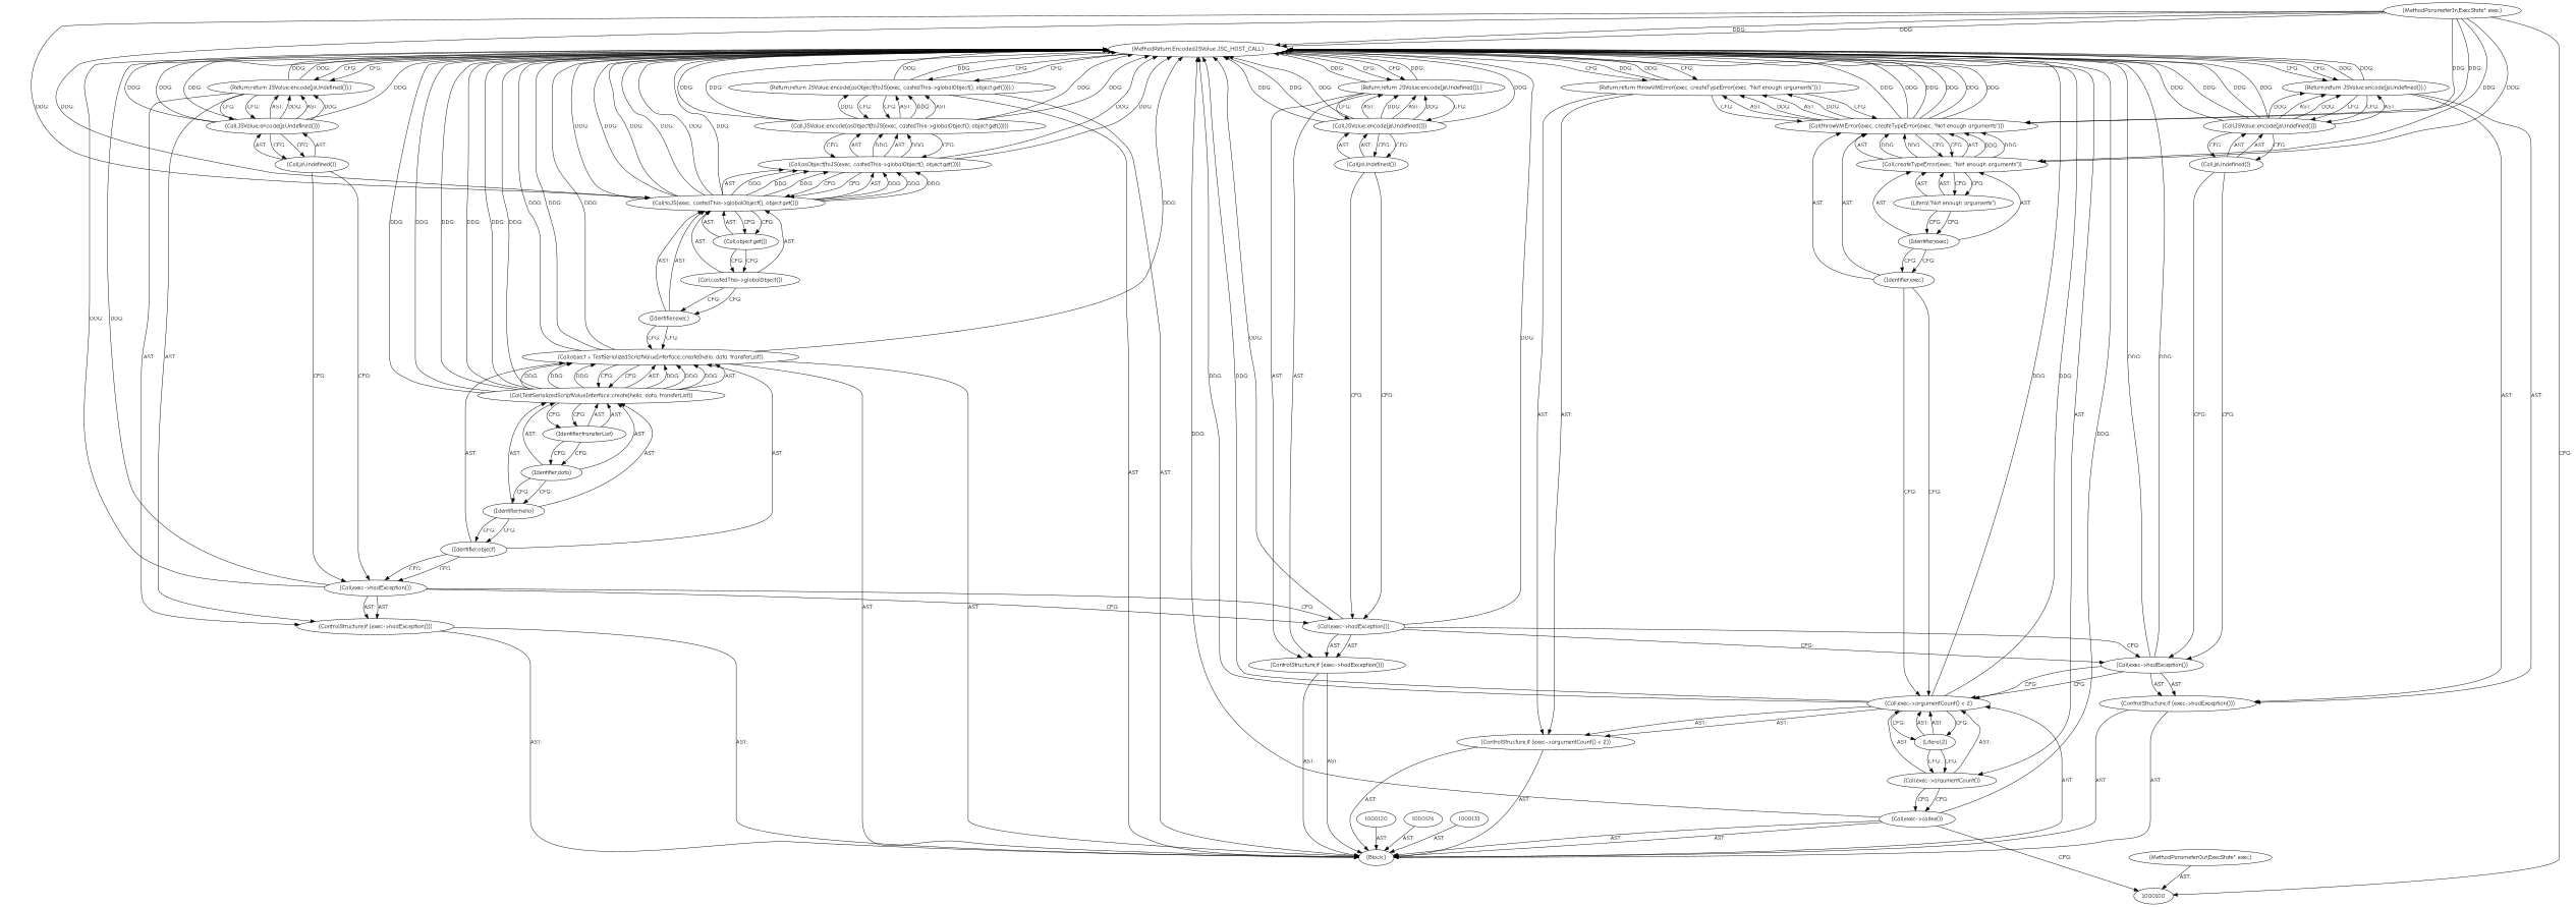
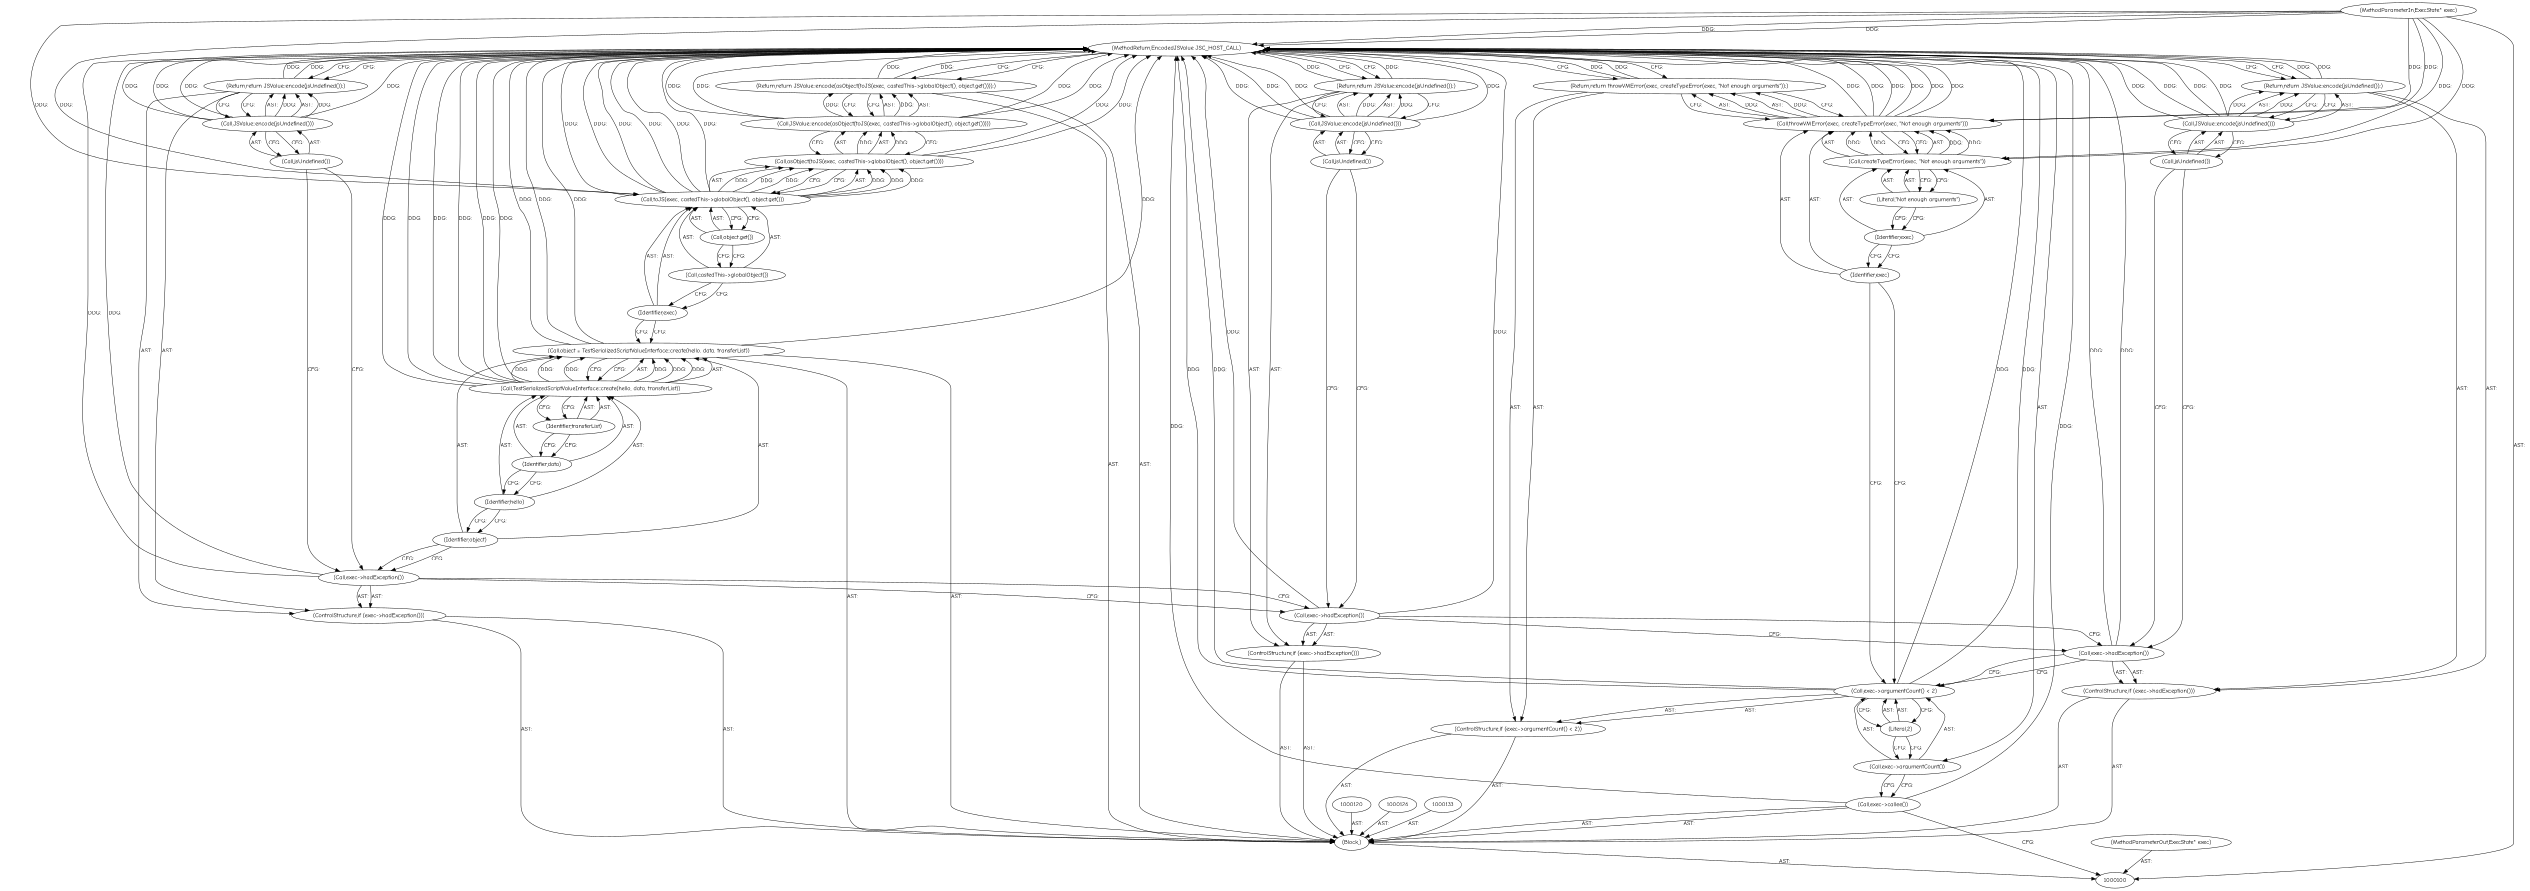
  digraph {
    fontname="Comic Neue"
    node [fontname="Comic Neue"]
    edge [fontname="Comic Neue"]
    n1 [label="(MethodReturn,EncodedJSValue JSC_HOST_CALL)"]
    n2 [label="(Return,return JSValue::encode(jsUndefined());)"]
    n3 [label="(Return,return JSValue::encode(jsUndefined());)"]
    n4 [label="(Return,return JSValue::encode(asObject(toJS(exec, castedThis->globalObject(), object.get())));)"]
    n5 [label="(Return,return throwVMError(exec, createTypeError(exec, \"Not enough arguments\"));)"]
    n6 [label="(Return,return JSValue::encode(jsUndefined());)"]
    n7 [label="(Call,exec->argumentCount())"]
    n8 [label="(ControlStructure,if (exec->hadException()))"]
    n9 [label="(Call,JSValue::encode(jsUndefined()))"]
    n10 [label="(ControlStructure,if (exec->hadException()))"]
    n11 [label="(Call,JSValue::encode(jsUndefined()))"]
    n12 [label="(Block,)"]
    n13 [label="(Call,JSValue::encode(asObject(toJS(exec, castedThis->globalObject(), object.get()))))"]
    n14 [label="(Call,throwVMError(exec, createTypeError(exec, \"Not enough arguments\")))"]
    n15 [label="(ControlStructure,if (exec->argumentCount() < 2))"]
    n16 [label="(ControlStructure,if (exec->hadException()))"]
    n17 [label="(Call,JSValue::encode(jsUndefined()))"]
    n18 [label="(MethodParameterIn,ExecState* exec)"]
    1000100
    n20 [label="(Call,toJS(exec, castedThis->globalObject(), object.get()))"]
    n21 [label="(Call,createTypeError(exec, \"Not enough arguments\"))"]
    n22 [label="(Call,asObject(toJS(exec, castedThis->globalObject(), object.get())))"]
    n23 [label="(Call,object.get())"]
    n24 [label="(Literal,\"Not enough arguments\")"]
    n25 [label="(MethodParameterOut,ExecState* exec)"]
    n26 [label="(Call,exec->hadException())"]
    n27 [label="(Call,exec->hadException())"]
    n28 [label="(Call,exec->argumentCount() < 2)"]
    n29 [label="(Call,jsUndefined())"]
    n30 [label="(Call,exec->hadException())"]
    n31 [label="(Call,jsUndefined())"]
    n32 [label="(Identifier,data)"]
    n33 [label="(Call,TestSerializedScriptValueInterface::create(hello, data, transferList))"]
    n34 [label="(Identifier,hello)"]
    n35 [label="(Identifier,transferList)"]
    n36 [label="(Call,object = TestSerializedScriptValueInterface::create(hello, data, transferList))"]
    n37 [label="(Identifier,object)"]
    n38 [label="(Call,castedThis->globalObject())"]
    n39 [label="(Identifier,exec)"]
    n40 [label="(Call,exec->callee())"]
    n41 [label="(Literal,2)"]
    n42 [label="(Identifier,exec)"]
    n43 [label="(Identifier,exec)"]
    n44 [label="(Call,jsUndefined())"]
    1000120
    1000126
    n47 [label=1000133]
    n1 -> n2 [label="CFG: "]
    n1 -> n2 [label="CFG: "]
    n1 -> n3 [label="CFG: "]
    n1 -> n3 [label="CFG: "]
    n1 -> n4 [label="CFG: "]
    n1 -> n4 [label="CFG: "]
    n1 -> n5 [label="CFG: "]
    n1 -> n5 [label="CFG: "]
    n1 -> n6 [label="CFG: "]
    n1 -> n6 [label="CFG: "]
    n1 -> n7 [label="AST: "]
    n2 -> n1 [label="DDG: "]
    n2 -> n1 [label="DDG: "]
    n2 -> n8 [label="AST: "]
    n2 -> n8 [label="AST: "]
    n2 -> n9 [label="CFG: "]
    n2 -> n9 [label="CFG: "]
    n3 -> n1 [label="DDG: "]
    n3 -> n1 [label="DDG: "]
    n3 -> n10 [label="AST: "]
    n3 -> n10 [label="AST: "]
    n3 -> n11 [label="CFG: "]
    n3 -> n11 [label="CFG: "]
    n4 -> n1 [label="DDG: "]
    n4 -> n1 [label="DDG: "]
    n4 -> n12 [label="AST: "]
    n4 -> n12 [label="AST: "]
    n4 -> n13 [label="CFG: "]
    n4 -> n13 [label="CFG: "]
    n5 -> n1 [label="DDG: "]
    n5 -> n1 [label="DDG: "]
    n5 -> n14 [label="CFG: "]
    n5 -> n14 [label="CFG: "]
    n5 -> n15 [label="AST: "]
    n5 -> n15 [label="AST: "]
    n6 -> n1 [label="DDG: "]
    n6 -> n1 [label="DDG: "]
    n6 -> n16 [label="AST: "]
    n6 -> n16 [label="AST: "]
    n6 -> n17 [label="CFG: "]
    n6 -> n17 [label="CFG: "]
    n7 -> n28 [label="AST: "]
    n7 -> n28 [label="AST: "]
    n7 -> n40 [label="CFG: "]
    n7 -> n40 [label="CFG: "]
    n8 -> n12 [label="AST: "]
    n8 -> n12 [label="AST: "]
    n9 -> n1 [label="DDG: "]
    n9 -> n1 [label="DDG: "]
    n9 -> n1 [label="DDG: "]
    n9 -> n1 [label="DDG: "]
    n9 -> n2 [label="AST: "]
    n9 -> n2 [label="DDG: "]
    n9 -> n2 [label="AST: "]
    n9 -> n2 [label="DDG: "]
    n9 -> n29 [label="CFG: "]
    n9 -> n29 [label="CFG: "]
    n10 -> n12 [label="AST: "]
    n10 -> n12 [label="AST: "]
    n11 -> n1 [label="DDG: "]
    n11 -> n1 [label="DDG: "]
    n11 -> n1 [label="DDG: "]
    n11 -> n1 [label="DDG: "]
    n11 -> n3 [label="AST: "]
    n11 -> n3 [label="DDG: "]
    n11 -> n3 [label="AST: "]
    n11 -> n3 [label="DDG: "]
    n11 -> n31 [label="CFG: "]
    n11 -> n31 [label="CFG: "]
-   n12 -> n28 [label="AST: "]
+   n12 -> 1000100 [label="AST: "]
    n13 -> n1 [label="DDG: "]
    n13 -> n1 [label="DDG: "]
    n13 -> n1 [label="DDG: "]
    n13 -> n1 [label="DDG: "]
    n13 -> n4 [label="AST: "]
    n13 -> n4 [label="DDG: "]
    n13 -> n4 [label="AST: "]
    n13 -> n4 [label="DDG: "]
    n13 -> n22 [label="CFG: "]
    n13 -> n22 [label="CFG: "]
    n14 -> n1 [label="DDG: "]
    n14 -> n1 [label="DDG: "]
    n14 -> n1 [label="DDG: "]
    n14 -> n1 [label="DDG: "]
    n14 -> n1 [label="DDG: "]
    n14 -> n1 [label="DDG: "]
    n14 -> n5 [label="AST: "]
    n14 -> n5 [label="DDG: "]
    n14 -> n5 [label="AST: "]
    n14 -> n5 [label="DDG: "]
    n14 -> n21 [label="CFG: "]
    n14 -> n21 [label="CFG: "]
    n15 -> n12 [label="AST: "]
    n15 -> n12 [label="AST: "]
    n16 -> n12 [label="AST: "]
    n16 -> n12 [label="AST: "]
    n17 -> n1 [label="DDG: "]
    n17 -> n1 [label="DDG: "]
    n17 -> n1 [label="DDG: "]
    n17 -> n1 [label="DDG: "]
    n17 -> n6 [label="AST: "]
    n17 -> n6 [label="DDG: "]
    n17 -> n6 [label="AST: "]
    n17 -> n6 [label="DDG: "]
    n17 -> n44 [label="CFG: "]
    n17 -> n44 [label="CFG: "]
    n18 -> n1 [label="DDG: "]
    n18 -> n1 [label="DDG: "]
    n18 -> n14 [label="DDG: "]
    n18 -> n14 [label="DDG: "]
-   n18 -> 1000100 [label="CFG: "]
+   n18 -> 1000100 [label="AST: "]
    n18 -> n20 [label="DDG: "]
    n18 -> n20 [label="DDG: "]
    n18 -> n21 [label="DDG: "]
    n18 -> n21 [label="DDG: "]
    n20 -> n1 [label="DDG: "]
    n20 -> n1 [label="DDG: "]
    n20 -> n1 [label="DDG: "]
    n20 -> n1 [label="DDG: "]
    n20 -> n1 [label="DDG: "]
    n20 -> n1 [label="DDG: "]
    n20 -> n22 [label="AST: "]
    n20 -> n22 [label="DDG: "]
    n20 -> n22 [label="DDG: "]
    n20 -> n22 [label="DDG: "]
    n20 -> n22 [label="AST: "]
    n20 -> n22 [label="DDG: "]
    n20 -> n22 [label="DDG: "]
    n20 -> n22 [label="DDG: "]
    n20 -> n23 [label="CFG: "]
    n20 -> n23 [label="CFG: "]
    n21 -> n14 [label="AST: "]
    n21 -> n14 [label="DDG: "]
    n21 -> n14 [label="DDG: "]
    n21 -> n14 [label="AST: "]
    n21 -> n14 [label="DDG: "]
    n21 -> n14 [label="DDG: "]
    n21 -> n24 [label="CFG: "]
    n21 -> n24 [label="CFG: "]
    n22 -> n1 [label="DDG: "]
    n22 -> n1 [label="DDG: "]
    n22 -> n13 [label="AST: "]
    n22 -> n13 [label="DDG: "]
    n22 -> n13 [label="AST: "]
    n22 -> n13 [label="DDG: "]
    n22 -> n20 [label="CFG: "]
    n22 -> n20 [label="CFG: "]
    n23 -> n20 [label="AST: "]
    n23 -> n20 [label="AST: "]
    n23 -> n38 [label="CFG: "]
    n23 -> n38 [label="CFG: "]
    n24 -> n21 [label="AST: "]
    n24 -> n21 [label="AST: "]
    n24 -> n43 [label="CFG: "]
    n24 -> n43 [label="CFG: "]
    n25 -> 1000100 [label="AST: "]
    n26 -> n1 [label="DDG: "]
    n26 -> n1 [label="DDG: "]
    n26 -> n8 [label="AST: "]
    n26 -> n8 [label="AST: "]
    n26 -> n27 [label="CFG: "]
    n26 -> n27 [label="CFG: "]
    n27 -> n1 [label="DDG: "]
    n27 -> n1 [label="DDG: "]
    n27 -> n16 [label="AST: "]
    n27 -> n16 [label="AST: "]
    n27 -> n28 [label="CFG: "]
    n27 -> n28 [label="CFG: "]
    n28 -> n1 [label="DDG: "]
    n28 -> n1 [label="DDG: "]
    n28 -> n1 [label="DDG: "]
    n28 -> n1 [label="DDG: "]
    n28 -> n15 [label="AST: "]
    n28 -> n15 [label="AST: "]
    n28 -> n41 [label="CFG: "]
    n28 -> n41 [label="CFG: "]
    n29 -> n9 [label="AST: "]
    n29 -> n9 [label="AST: "]
    n29 -> n26 [label="CFG: "]
    n29 -> n26 [label="CFG: "]
    n30 -> n1 [label="DDG: "]
    n30 -> n1 [label="DDG: "]
    n30 -> n10 [label="AST: "]
    n30 -> n10 [label="AST: "]
    n30 -> n26 [label="CFG: "]
    n30 -> n26 [label="CFG: "]
    n31 -> n11 [label="AST: "]
    n31 -> n11 [label="AST: "]
    n31 -> n30 [label="CFG: "]
    n31 -> n30 [label="CFG: "]
    n32 -> n33 [label="AST: "]
    n32 -> n33 [label="AST: "]
    n32 -> n34 [label="CFG: "]
    n32 -> n34 [label="CFG: "]
    n33 -> n1 [label="DDG: "]
    n33 -> n1 [label="DDG: "]
    n33 -> n1 [label="DDG: "]
    n33 -> n1 [label="DDG: "]
    n33 -> n1 [label="DDG: "]
    n33 -> n1 [label="DDG: "]
    n33 -> n35 [label="CFG: "]
    n33 -> n35 [label="CFG: "]
    n33 -> n36 [label="AST: "]
    n33 -> n36 [label="DDG: "]
    n33 -> n36 [label="DDG: "]
    n33 -> n36 [label="DDG: "]
    n33 -> n36 [label="AST: "]
    n33 -> n36 [label="DDG: "]
    n33 -> n36 [label="DDG: "]
    n33 -> n36 [label="DDG: "]
    n34 -> n33 [label="AST: "]
    n34 -> n33 [label="AST: "]
    n34 -> n37 [label="CFG: "]
    n34 -> n37 [label="CFG: "]
    n35 -> n32 [label="CFG: "]
    n35 -> n32 [label="CFG: "]
    n35 -> n33 [label="AST: "]
    n35 -> n33 [label="AST: "]
    n36 -> n1 [label="DDG: "]
    n36 -> n1 [label="DDG: "]
    n36 -> n1 [label="DDG: "]
    n36 -> n1 [label="DDG: "]
    n36 -> n12 [label="AST: "]
    n36 -> n12 [label="AST: "]
    n36 -> n33 [label="CFG: "]
    n36 -> n33 [label="CFG: "]
    n37 -> n30 [label="CFG: "]
    n37 -> n30 [label="CFG: "]
    n37 -> n36 [label="AST: "]
    n37 -> n36 [label="AST: "]
    n38 -> n20 [label="AST: "]
    n38 -> n20 [label="AST: "]
    n38 -> n39 [label="CFG: "]
    n38 -> n39 [label="CFG: "]
    n39 -> n20 [label="AST: "]
    n39 -> n20 [label="AST: "]
    n39 -> n36 [label="CFG: "]
    n39 -> n36 [label="CFG: "]
    n40 -> n1 [label="DDG: "]
    n40 -> n1 [label="DDG: "]
    n40 -> n12 [label="AST: "]
    n40 -> n12 [label="AST: "]
    n40 -> 1000100 [label="CFG: "]
    n41 -> n7 [label="CFG: "]
    n41 -> n7 [label="CFG: "]
    n41 -> n28 [label="AST: "]
    n41 -> n28 [label="AST: "]
    n42 -> n14 [label="AST: "]
    n42 -> n14 [label="AST: "]
    n42 -> n28 [label="CFG: "]
    n42 -> n28 [label="CFG: "]
    n43 -> n21 [label="AST: "]
    n43 -> n21 [label="AST: "]
    n43 -> n42 [label="CFG: "]
    n43 -> n42 [label="CFG: "]
    n44 -> n17 [label="AST: "]
    n44 -> n17 [label="AST: "]
    n44 -> n27 [label="CFG: "]
    n44 -> n27 [label="CFG: "]
    1000120 -> n12 [label="AST: "]
    1000126 -> n12 [label="AST: "]
    n47 -> n12 [label="AST: "]
  }
